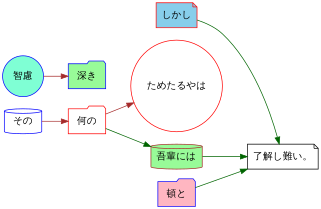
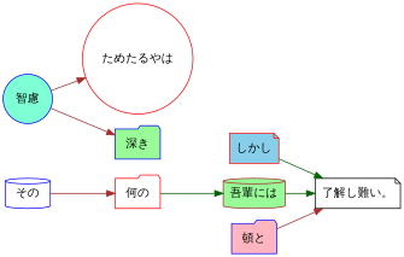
  digraph {
    rankdir=LR
    node [color=blue fillcolor=white shape=folder style=filled]
    edge [color=brown]
    n1 [color=red fillcolor=skyblue label="しかし" shape=note]
    n2 [color=black label="了解し難い。" shape=note]
    n3 [label="その" shape=cylinder]
    n4 [color=red label="何の"]
    n5 [color=red label="ためたるやは" shape=circle]
    n6 [color=brown fillcolor=palegreen label="吾輩には" shape=cylinder]
    n7 [fillcolor=aquamarine label="智慮" shape=circle]
    n8 [fillcolor=palegreen label="深き"]
    n9 [fillcolor=lightpink label="頓と"]
    n1 -> n2 [color=darkgreen]
    n3 -> n4
-   n4 -> n5
+   n7 -> n5
    n4 -> n6 [color=darkgreen]
    n6 -> n2 [color=darkgreen]
    n7 -> n8
-   n9 -> n2 [color=darkgreen]
+   n9 -> n2
  }
